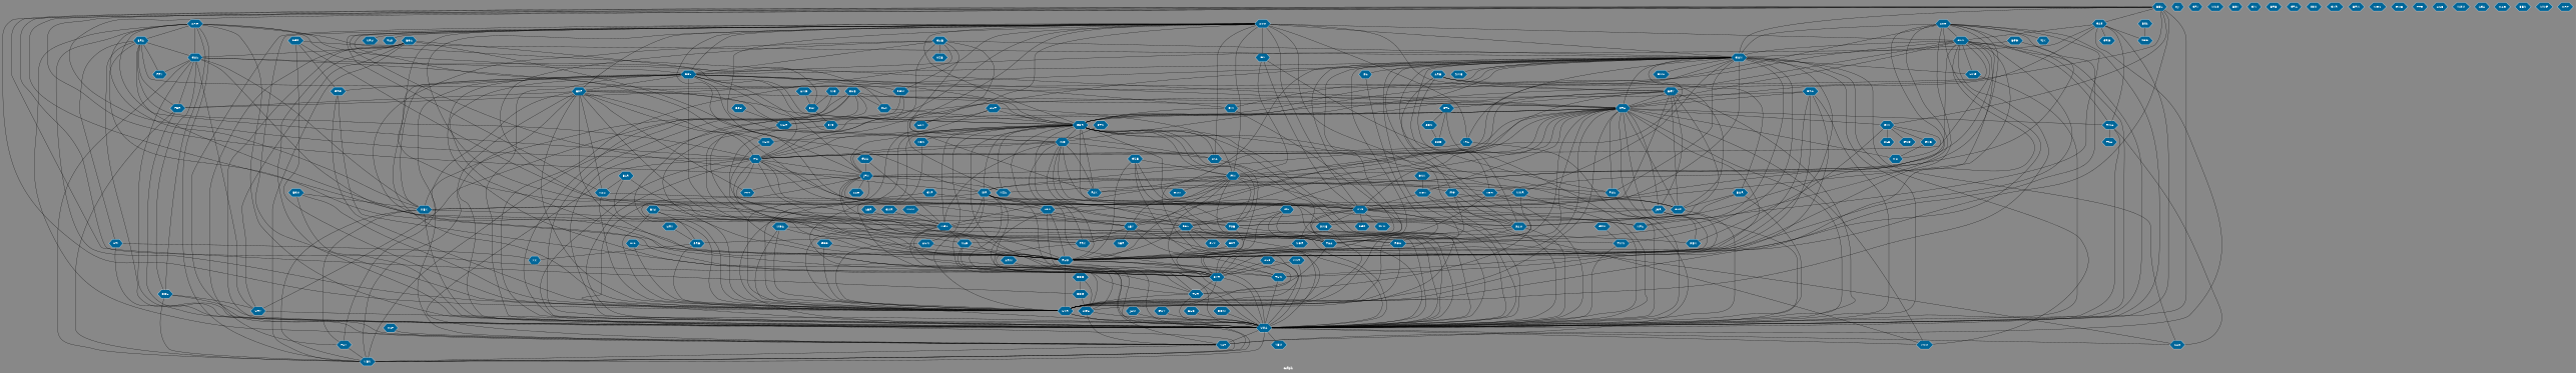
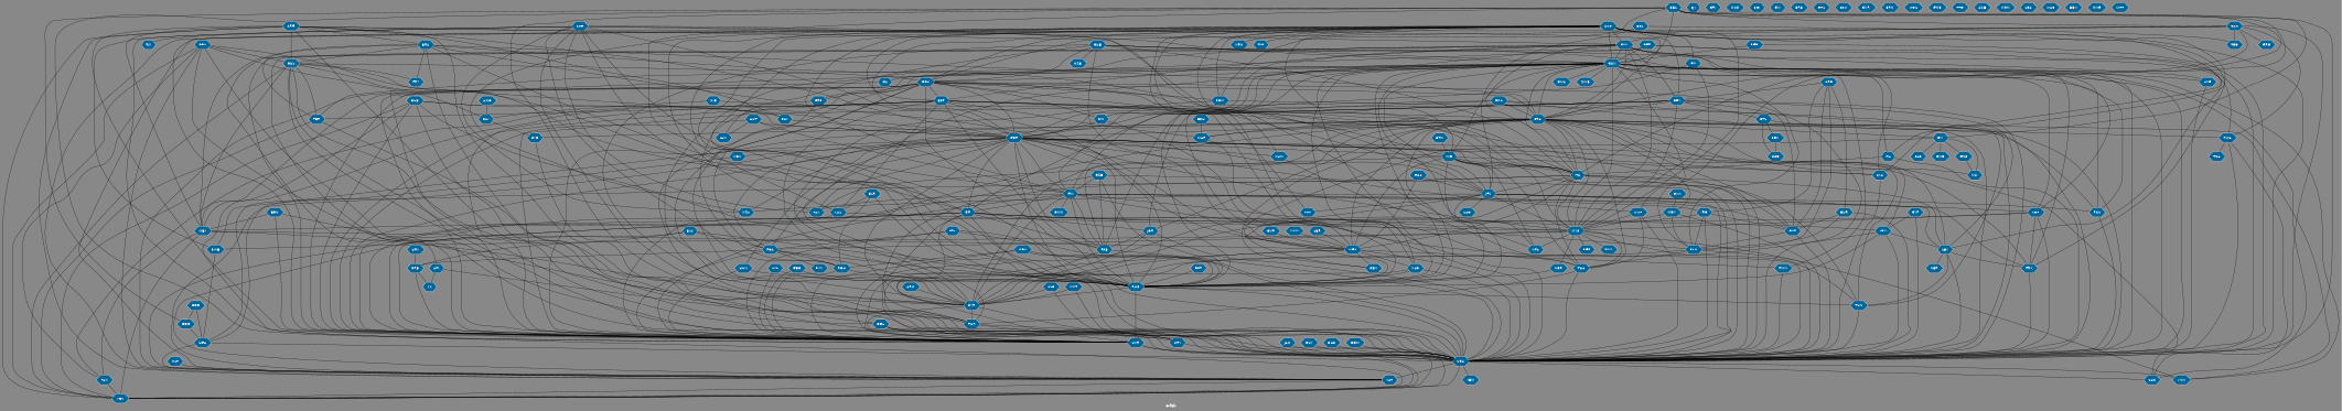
  graph {
    bgcolor="#888888"
    fontcolor=white
    fontsize=12
    label="Graph"
    node [color=white fillcolor="#006699" fontcolor=white fontname=Helvetica shape=hexagon style=filled]
    edge [arrowhead=open color=black fontcolor=white fontname=Courier fontsize=12 weight=1]
    n1 [label=IDN]
    n2 [label=MYS]
    n3 [label=PHL]
    n4 [label=IRN]
    n5 [label=USA]
    n6 [label=VNM]
    n7 [label=NPL]
    n8 [label=THA]
    n9 [label=POL]
    n10 [label=SWE]
    n11 [label=NOR]
    n12 [label=SGP]
    n13 [label=TKM]
    n14 [label=RUS]
    n15 [label=UKR]
    n16 [label=SYR]
    n17 [label=PAK]
    n18 [label=QAT]
    n19 [label=LBY]
    n20 [label=PSE]
    n21 [label=ISR]
    n22 [label=IRQ]
    n23 [label=OMN]
    n24 [label=TUN]
    n25 [label=VEN]
    n26 [label=ZAF]
    n27 [label=VAT]
    n28 [label=YEM]
    n29 [label=TUR]
    n30 [label=NLD]
    n31 [label=DNK]
    n32 [label=MDV]
    n33 [label=SAU]
    n34 [label=CHL]
    n35 [label=GBR]
    n36 [label=DEU]
    n37 [label=PER]
    n38 [label=URY]
    n39 [label=COL]
    n40 [label=MEX]
    n41 [label=PRY]
    n42 [label=IND]
    n43 [label=JPN]
    n44 [label=ITA]
    n45 [label=LKA]
    n46 [label=NGA]
    n47 [label=MMR]
    n48 [label=PRK]
    n49 [label=UGA]
    n50 [label=KEN]
    n51 [label=NZL]
    n52 [label=KHM]
    n53 [label=HUN]
    n54 [label=FRA]
    n55 [label=FIN]
    n56 [label=ESP]
    n57 [label=SOM]
    n58 [label=GRC]
    n59 [label=PAN]
    n60 [label=KOR]
    n61 [label=PRT]
    n62 [label=LAO]
    n63 [label=TWN]
    n64 [label=SEN]
-   n65 [label=GTM]
    n66 [label=GIN]
    n67 [label=LBN]
    n68 [label=RWA]
    n69 [label=JOR]
    n70 [label=MAR]
    n71 [label=MLI]
    n72 [label=ROU]
    n73 [label=SYC]
    n74 [label=SLE]
    n75 [label=GNQ]
    n76 [label=GNB]
    n77 [label=SVK]
    n78 [label=SRB]
    n79 [label=NER]
    n80 [label=TZA]
    n81 [label=CHN]
    n82 [label=IRL]
    n83 [label=DMA]
    n84 [label=HKG]
    n85 [label=ISL]
    n86 [label=ZWE]
    n87 [label=FJI]
    n88 [label=KAZ]
    n89 [label=CRI]
    n90 [label=AUS]
    n91 [label=EGY]
    n92 [label=CAN]
    n93 [label=NRU]
    n94 [label=TLS]
    n95 [label=ETH]
    n96 [label=BEL]
    n97 [label=COG]
    n98 [label=CAF]
    n99 [label=TCD]
    n100 [label=GRD]
    n101 [label=ALB]
    n102 [label=AFG]
    n103 [label=TJK]
    n104 [label=SLV]
    n105 [label=BRA]
    n106 [label=HTI]
    n107 [label=XK]
    n108 [label=DZA]
    n109 [label=SDN]
    n110 [label=SSD]
    n111 [label=COD]
    n112 [label=BGD]
    n113 [label=NIC]
    n114 [label=MUS]
    n115 [label=BDI]
    n116 [label=CUB]
    n117 [label=FLK]
    n118 [label=HND]
    n119 [label=LVA]
    n120 [label=MDA]
    n121 [label=LBR]
    n122 [label=BOL]
    n123 [label=CZE]
    n124 [label=ARE]
    n125 [label=BHR]
    n126 [label=ECU]
    n127 [label=GEO]
    n128 [label=BLR]
    n129 [label=AUT]
    n130 [label=LUX]
    n131 [label=CYP]
    n132 [label=JAM]
    n133 [label=ARG]
    n134 [label=CIV]
    n135 [label=BTN]
    n136 [label=GHA]
    n137 [label=BGR]
    n138 [label=BRB]
    n139 [label=GRL]
    n140 [label=HRV]
    n141 [label=CHE]
    n142 [label=UZB]
    n143 [label=GUY]
    n144 [label=ESH]
    n145 [label=EST]
    n146 [label=BIH]
    n147 [label=ARM]
    n148 [label=MLT]
    n149 [label=FSM]
    n150 [label="CXR "]
    n151 [label=CMR]
    n152 [label=BRN]
    n153 [label=LTU]
    n154 [label=MOZ]
    n155 [label=GMB]
    n156 [label=TTO]
    n157 [label=BHS]
    n158 [label=AZE]
    n159 [label=WSM]
    n160 [label=KWT]
    n161 [label=BFA]
    n162 [label=NAM]
    n163 [label=LCA]
    n164 [label=MAC]
    n165 [label=BEN]
    n166 [label=DOM]
    n167 [label=MNG]
    n168 [label=MRT]
    n1 -- n2 [weight=3]
    n1 -- n3
    n1 -- n4
    n2 -- n5 [weight=19]
    n2 -- n6 [weight=7]
    n2 -- n7 [weight=2]
    n2 -- n8 [weight=4]
    n2 -- n9
    n2 -- n10
    n2 -- n11
    n2 -- n12
    n2 -- n13
    n3 -- n5 [weight=2]
    n4 -- n2 [weight=13]
    n4 -- n5 [weight=18]
    n4 -- n14 [weight=7]
    n4 -- n15 [weight=6]
    n4 -- n16 [weight=3]
    n4 -- n17 [weight=4]
    n4 -- n18
    n4 -- n19
    n4 -- n20 [weight=20]
    n4 -- n21 [weight=41]
    n4 -- n22 [weight=6]
    n4 -- n23 [weight=3]
    n5 -- n6 [weight=5]
    n5 -- n25 [weight=9]
    n5 -- n26 [weight=2]
    n5 -- n27 [weight=75]
    n5 -- n28
    n8 -- n5 [weight=2]
    n8 -- n29 [weight=2]
    n9 -- n5 [weight=10]
    n9 -- n14 [weight=9]
    n9 -- n15 [weight=24]
    n9 -- n72 [weight=5]
    n9 -- n77
    n9 -- n78 [weight=3]
    n10 -- n49
    n11 -- n14 [weight=3]
    n14 -- n5 [weight=464]
    n14 -- n15 [weight=1669]
    n14 -- n16 [weight=7]
    n14 -- n24
    n15 -- n5 [weight=436]
    n15 -- n25 [weight=3]
    n16 -- n5 [weight=16]
    n16 -- n15 [weight=4]
    n16 -- n29 [weight=39]
    n18 -- n5 [weight=6]
    n18 -- n33 [weight=10]
    n19 -- n5 [weight=10]
    n19 -- n24
    n19 -- n48 [weight=8]
    n19 -- n79 [weight=3]
    n20 -- n5 [weight=12]
    n20 -- n16 [weight=3]
    n21 -- n5 [weight=29]
    n21 -- n15
    n21 -- n16 [weight=36]
    n21 -- n20 [weight=112]
    n21 -- n24
    n21 -- n27
    n21 -- n29 [weight=3]
    n21 -- n33
    n21 -- n40
    n21 -- n67 [weight=11]
    n21 -- n69 [weight=16]
    n22 -- n5 [weight=2]
    n22 -- n16 [weight=3]
    n22 -- n18 [weight=2]
    n22 -- n33 [weight=2]
    n24 -- n5
    n27 -- n25 [weight=5]
    n29 -- n5
    n29 -- n15
    n30 -- n5 [weight=11]
    n30 -- n14
    n30 -- n25
    n31 -- n32
    n32 -- n2
    n32 -- n5 [weight=3]
    n32 -- n33 [weight=2]
    n33 -- n5 [weight=30]
    n33 -- n8
    n33 -- n16 [weight=5]
    n34 -- n5 [weight=2]
    n34 -- n14
    n34 -- n25 [weight=3]
    n34 -- n35 [weight=2]
    n34 -- n36
    n34 -- n37
    n34 -- n38
    n34 -- n39
    n34 -- n40 [weight=3]
    n34 -- n41
    n35 -- n2 [weight=6]
    n35 -- n4
    n35 -- n5 [weight=29]
    n35 -- n9
    n35 -- n10 [weight=4]
    n35 -- n14 [weight=76]
    n35 -- n15 [weight=87]
    n35 -- n16 [weight=10]
    n35 -- n17
    n35 -- n18 [weight=2]
    n35 -- n20 [weight=4]
    n35 -- n21 [weight=11]
    n35 -- n26 [weight=2]
    n35 -- n42 [weight=5]
    n35 -- n43 [weight=3]
    n35 -- n44 [weight=3]
    n35 -- n45
    n35 -- n46 [weight=5]
    n35 -- n47
    n35 -- n48
    n35 -- n49 [weight=2]
    n35 -- n50 [weight=2]
    n35 -- n51 [weight=3]
    n35 -- n52
    n35 -- n53
    n36 -- n5 [weight=20]
    n36 -- n9 [weight=2]
    n36 -- n14 [weight=52]
    n36 -- n15 [weight=65]
    n36 -- n16 [weight=3]
    n36 -- n27 [weight=16]
    n36 -- n29
    n36 -- n35 [weight=8]
    n36 -- n40
    n36 -- n42
    n36 -- n43
    n36 -- n44
    n36 -- n54 [weight=3]
    n36 -- n55
    n36 -- n56
    n36 -- n57
    n36 -- n58 [weight=5]
    n37 -- n5
    n37 -- n25
    n38 -- n5 [weight=7]
    n39 -- n5
    n39 -- n25
    n39 -- n38
    n40 -- n5 [weight=10]
    n40 -- n25 [weight=2]
    n40 -- n46
    n40 -- n59
    n42 -- n2 [weight=52]
    n42 -- n5 [weight=34]
    n42 -- n7 [weight=4]
    n42 -- n8 [weight=2]
    n42 -- n14
    n42 -- n17 [weight=6]
    n42 -- n43
    n42 -- n44 [weight=2]
    n42 -- n45 [weight=4]
    n42 -- n46 [weight=2]
    n43 -- n2
    n43 -- n3
    n43 -- n5 [weight=27]
    n43 -- n14 [weight=4]
    n43 -- n15 [weight=8]
    n43 -- n48 [weight=13]
    n43 -- n51
    n43 -- n60 [weight=10]
    n43 -- n61
    n43 -- n62
    n44 -- n2 [weight=3]
    n44 -- n5 [weight=11]
    n44 -- n8
    n44 -- n14
    n44 -- n19 [weight=4]
    n44 -- n24
    n44 -- n25
    n44 -- n27 [weight=10]
    n44 -- n43 [weight=2]
    n44 -- n46
    n45 -- n5 [weight=2]
    n46 -- n5 [weight=10]
    n46 -- n15 [weight=2]
    n46 -- n29
    n46 -- n30
    n46 -- n63
    n46 -- n64
    n47 -- n2
    n47 -- n5 [weight=5]
    n47 -- n8
    n48 -- n5 [weight=12]
    n49 -- n5 [weight=6]
    n49 -- n27 [weight=2]
    n50 -- n49
    n52 -- n8
    n53 -- n14
    n53 -- n15
    n54 -- n2 [weight=9]
    n54 -- n3 [weight=2]
    n54 -- n5 [weight=16]
    n54 -- n6 [weight=6]
    n54 -- n8 [weight=2]
    n54 -- n9 [weight=5]
    n54 -- n14 [weight=52]
    n54 -- n15 [weight=50]
    n54 -- n16 [weight=8]
    n54 -- n18
    n54 -- n19 [weight=7]
+   n54 -- n20
    n54 -- n24
    n54 -- n32 [weight=2]
    n54 -- n35 [weight=9]
    n54 -- n44 [weight=2]
    n54 -- n46 [weight=2]
    n54 -- n64
    n54 -- n66
    n54 -- n67
    n54 -- n68 [weight=10]
    n54 -- n69 [weight=2]
    n54 -- n70 [weight=9]
    n54 -- n71 [weight=6]
    n54 -- n72
    n54 -- n73
    n55 -- n14 [weight=2]
    n55 -- n35
    n56 -- n5 [weight=4]
    n56 -- n14
    n56 -- n15 [weight=2]
    n56 -- n16 [weight=21]
    n56 -- n20
    n56 -- n25
    n56 -- n37
    n56 -- n44
    n56 -- n54 [weight=3]
    n56 -- n59
    n56 -- n61
    n56 -- n70 [weight=7]
    n56 -- n88 [weight=2]
    n57 -- n5
    n57 -- n16
    n58 -- n15
    n58 -- n16 [weight=3]
    n59 -- n25 [weight=9]
    n60 -- n2
    n60 -- n5 [weight=7]
    n60 -- n27
    n60 -- n48 [weight=23]
    n63 -- n5 [weight=2]
-   n65 -- n63
    n66 -- n64 [weight=4]
    n66 -- n71
    n66 -- n74
    n66 -- n75
    n66 -- n76
    n67 -- n5
    n67 -- n14
    n67 -- n16 [weight=39]
    n67 -- n19 [weight=2]
    n68 -- n5
    n68 -- n26 [weight=2]
    n68 -- n80
    n69 -- n5 [weight=4]
    n69 -- n16 [weight=2]
    n69 -- n20 [weight=7]
    n70 -- n30 [weight=4]
    n72 -- n14
    n72 -- n15 [weight=4]
    n73 -- n29
    n76 -- n71
    n78 -- n15 [weight=2]
    n78 -- n107 [weight=2]
    n81 -- n2 [weight=122]
    n81 -- n3 [weight=18]
    n81 -- n4 [weight=2]
    n81 -- n5 [weight=125]
    n81 -- n6 [weight=4]
    n81 -- n7 [weight=7]
    n81 -- n14 [weight=9]
    n81 -- n15 [weight=25]
    n81 -- n26
    n81 -- n29 [weight=2]
    n81 -- n30 [weight=13]
    n81 -- n33
    n81 -- n35 [weight=11]
    n81 -- n36 [weight=29]
    n81 -- n37
    n81 -- n42 [weight=18]
    n81 -- n43 [weight=26]
    n81 -- n44
    n81 -- n46 [weight=3]
    n81 -- n47 [weight=2]
    n81 -- n48 [weight=4]
    n81 -- n54 [weight=43]
    n81 -- n55
    n81 -- n60 [weight=10]
    n81 -- n63 [weight=17]
    n81 -- n72
    n81 -- n82
    n81 -- n83
    n81 -- n84
    n81 -- n85 [weight=2]
    n81 -- n86
    n82 -- n5 [weight=10]
    n82 -- n44
    n84 -- n5
    n85 -- n15
    n88 -- n2
    n88 -- n15 [weight=3]
    n90 -- n1 [weight=5]
    n90 -- n2 [weight=34]
    n90 -- n4 [weight=2]
    n90 -- n5 [weight=8]
    n90 -- n8 [weight=3]
    n90 -- n14 [weight=6]
    n90 -- n15 [weight=8]
    n90 -- n17
    n90 -- n21
    n90 -- n27
    n90 -- n35 [weight=6]
    n90 -- n36
    n90 -- n42 [weight=9]
    n90 -- n43 [weight=2]
    n90 -- n45 [weight=2]
    n90 -- n48 [weight=12]
    n90 -- n51 [weight=4]
    n90 -- n52 [weight=2]
    n90 -- n56
    n90 -- n57
    n90 -- n81 [weight=26]
    n90 -- n82
    n90 -- n88 [weight=3]
    n90 -- n91 [weight=3]
    n90 -- n92
    n90 -- n93
    n90 -- n94 [weight=5]
    n91 -- n2
    n91 -- n5 [weight=4]
    n91 -- n18
    n91 -- n19
    n91 -- n20 [weight=20]
    n91 -- n21 [weight=3]
    n91 -- n35
    n91 -- n54
    n91 -- n69
    n91 -- n95
    n92 -- n2 [weight=7]
    n92 -- n5 [weight=5]
    n92 -- n14 [weight=7]
    n92 -- n15 [weight=7]
    n92 -- n16
    n92 -- n35 [weight=3]
    n92 -- n40
    n92 -- n44 [weight=2]
    n92 -- n54
    n92 -- n56
    n92 -- n60
    n92 -- n68
    n92 -- n81 [weight=12]
    n92 -- n84
    n92 -- n91 [weight=6]
    n95 -- n5
    n95 -- n109 [weight=2]
    n95 -- n110 [weight=2]
    n96 -- n5 [weight=24]
    n96 -- n14 [weight=13]
    n96 -- n15 [weight=7]
    n96 -- n16 [weight=2]
    n96 -- n33 [weight=2]
-   n96 -- n43 [weight=2]
+   n161 -- n43 [weight=2]
    n96 -- n44 [weight=4]
    n96 -- n57
    n96 -- n66
    n96 -- n81 [weight=19]
    n96 -- n97
    n96 -- n98
    n97 -- n49 [weight=2]
    n98 -- n5
    n98 -- n27
    n98 -- n36 [weight=3]
    n98 -- n54 [weight=4]
    n98 -- n68
    n98 -- n92
    n98 -- n99 [weight=5]
    n98 -- n100
    n101 -- n5
    n101 -- n16
    n102 -- n4 [weight=2]
-   n102 -- n5 [weight=8]
+   n137 -- n5 [weight=8]
    n102 -- n7
    n102 -- n10 [weight=11]
    n102 -- n14 [weight=5]
    n102 -- n15 [weight=3]
    n102 -- n16 [weight=2]
    n102 -- n17 [weight=4]
    n102 -- n35 [weight=10]
    n102 -- n51
    n102 -- n72
    n102 -- n81 [weight=3]
    n102 -- n92 [weight=3]
    n102 -- n103
    n104 -- n73 [weight=2]
    n105 -- n5 [weight=3]
    n105 -- n14
    n105 -- n34 [weight=3]
    n105 -- n37
    n105 -- n41
    n105 -- n44
    n105 -- n46
    n105 -- n54 [weight=2]
    n105 -- n106
    n106 -- n5
    n106 -- n107
    n108 -- n5 [weight=4]
    n108 -- n14
    n108 -- n15
    n108 -- n24
    n108 -- n54 [weight=3]
    n108 -- n70
    n109 -- n110 [weight=19]
    n111 -- n49 [weight=7]
    n111 -- n97
    n112 -- n5
    n112 -- n81 [weight=2]
    n113 -- n5
    n113 -- n104 [weight=2]
    n116 -- n5 [weight=5]
    n116 -- n15
    n116 -- n25 [weight=4]
    n116 -- n35
    n116 -- n38 [weight=3]
    n116 -- n40
    n116 -- n117
    n117 -- n35
    n118 -- n104
    n119 -- n14
    n119 -- n15
    n120 -- n5 [weight=2]
    n120 -- n14 [weight=8]
    n120 -- n15 [weight=8]
    n120 -- n72
    n121 -- n46
    n122 -- n5 [weight=3]
    n122 -- n21
    n122 -- n25 [weight=3]
    n122 -- n27 [weight=2]
    n122 -- n34 [weight=3]
    n122 -- n38
    n122 -- n59 [weight=2]
    n122 -- n104
    n123 -- n4
    n123 -- n5
    n123 -- n14
    n123 -- n15
    n123 -- n20 [weight=3]
    n124 -- n18 [weight=8]
    n124 -- n22
    n124 -- n33 [weight=9]
    n124 -- n91 [weight=2]
    n124 -- n125 [weight=6]
    n125 -- n5
    n125 -- n18 [weight=6]
    n125 -- n33 [weight=5]
    n126 -- n5 [weight=3]
    n126 -- n15
    n126 -- n40
    n127 -- n14 [weight=2]
    n127 -- n15 [weight=4]
    n128 -- n14 [weight=3]
    n128 -- n15 [weight=3]
    n128 -- n88
    n129 -- n4
    n129 -- n15 [weight=9]
    n129 -- n35
    n129 -- n130
    n131 -- n5 [weight=2]
    n131 -- n67
    n132 -- n5
    n133 -- n5
    n133 -- n15 [weight=2]
    n133 -- n25 [weight=2]
    n133 -- n27 [weight=3]
    n133 -- n34 [weight=2]
    n133 -- n35
    n133 -- n39
    n133 -- n40
    n133 -- n44
    n133 -- n54 [weight=2]
    n133 -- n105 [weight=2]
    n133 -- n117
    n135 -- n42
    n136 -- n43
    n136 -- n46
    n137 -- n15 [weight=2]
    n137 -- n19
    n137 -- n58
    n137 -- n81
    n140 -- n78 [weight=2]
    n141 -- n5 [weight=2]
    n141 -- n16
    n141 -- n36
    n141 -- n44 [weight=2]
    n141 -- n45
    n141 -- n46
    n141 -- n81 [weight=2]
    n141 -- n130
    n141 -- n142 [weight=2]
    n143 -- n5
    n144 -- n70
    n145 -- n14 [weight=2]
    n146 -- n9 [weight=3]
    n146 -- n14
    n146 -- n15 [weight=4]
    n146 -- n78 [weight=4]
    n147 -- n16 [weight=3]
    n148 -- n27
    n151 -- n46
    n153 -- n5
    n153 -- n9 [weight=2]
    n153 -- n14
    n153 -- n15 [weight=2]
    n157 -- n5 [weight=3]
    n160 -- n5
    n160 -- n16
    n161 -- n99
    n162 -- n46
    n166 -- n5
  }
